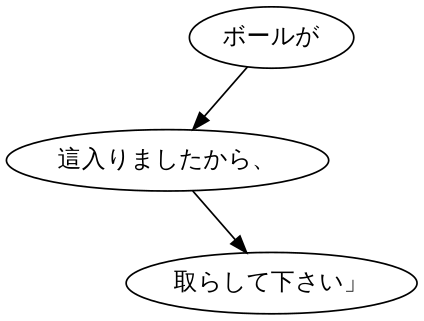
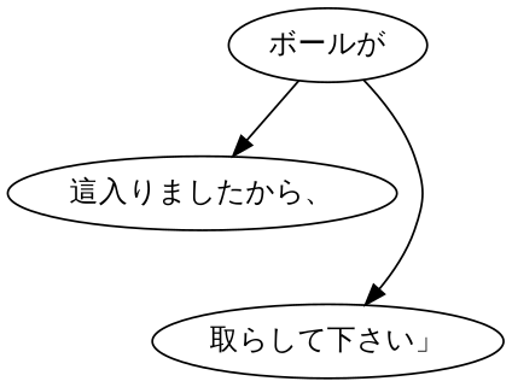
  digraph {
    fontname="Playfair Display"
    node [fontname="Playfair Display"]
    edge [fontname="Playfair Display"]
    n1 [label="這入りましたから、"]
    n2 [label="取らして下さい」"]
    n3 [label="ボールが"]
-   n1 -> n2
+   n3 -> n2
    n3 -> n1
  }
